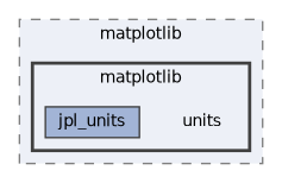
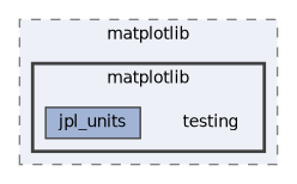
  digraph {
    compound=true
    node [fontname=Helvetica fontsize=10]
-   n1 [height=0.2 label=units shape=plaintext width=0.4]
+   n1 [height=0.2 label=testing shape=plaintext width=0.4]
    n2 [color=grey25 fillcolor="#a2b4d6" height=0.2 label=jpl_units shape=box style=filled width=0.4]
    subgraph cluster_1 {
      bgcolor="#edf0f7"
      fontname=Helvetica
      fontsize=10
      label=matplotlib
      pencolor=grey50
      style="filled,dashed"
      subgraph cluster_2 {
        bgcolor="#edf0f7"
        fontname=Helvetica
        fontsize=10
        pencolor=grey25
        style="filled,bold"
        n1
        n2
      }
    }
  }
